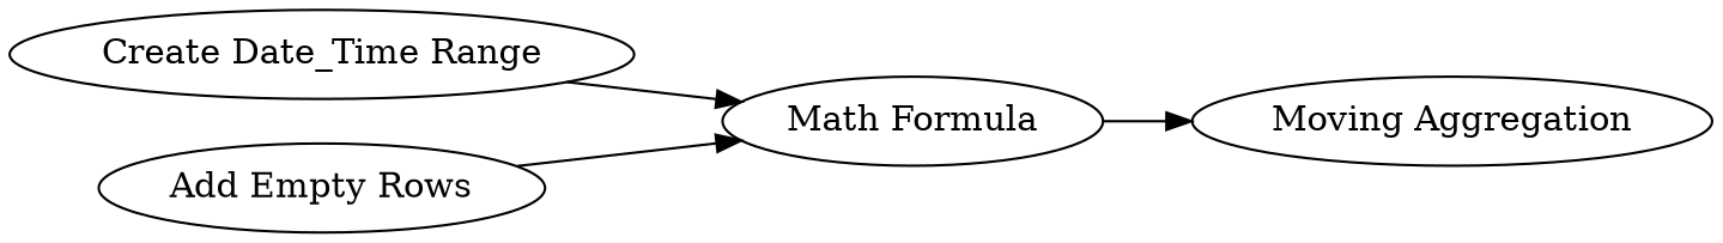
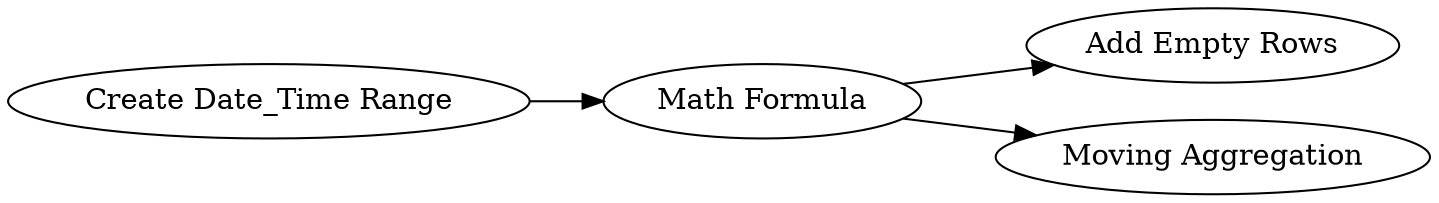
  digraph {
    rankdir=LR
    n1 [label="Create Date_Time Range"]
    n2 [label="Math Formula"]
    n3 [label="Add Empty Rows"]
    n4 [label="Moving Aggregation"]
    n1 -> n2
-   n3 -> n2
+   n2 -> n3
    n2 -> n4
  }
